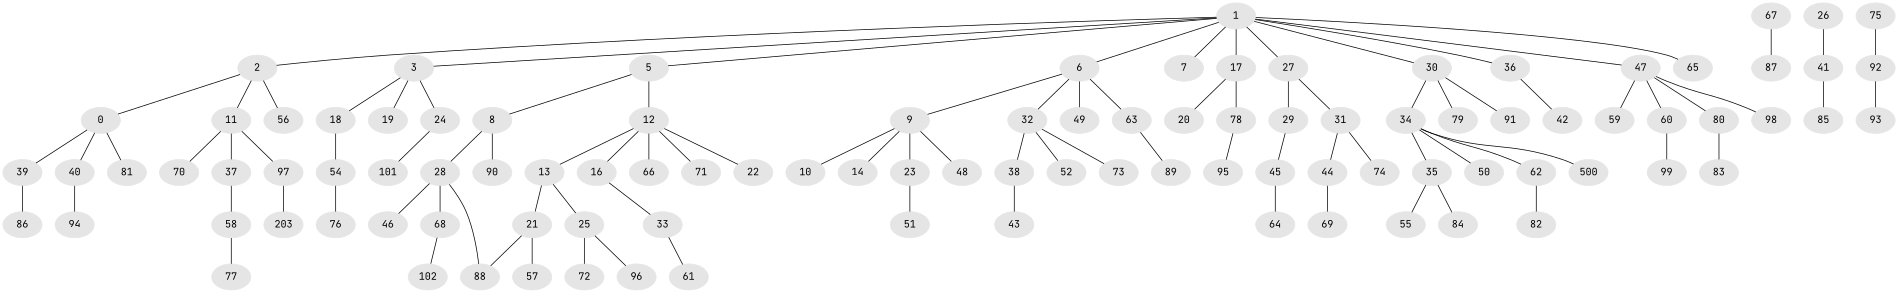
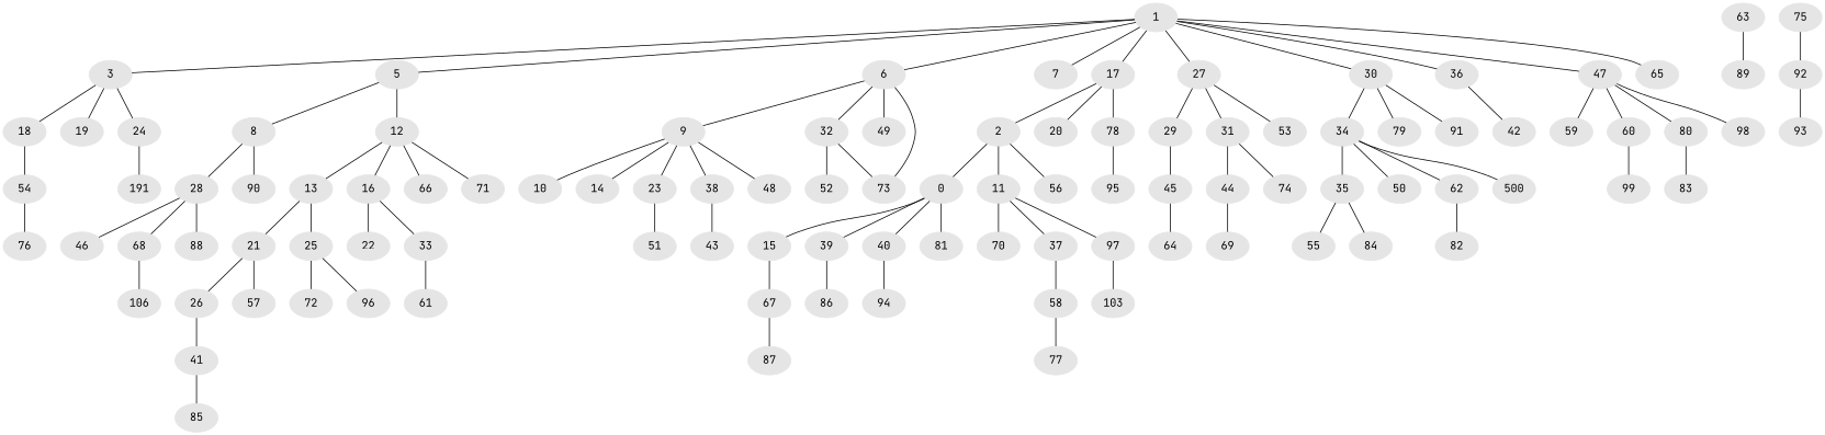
  graph {
    fontname="JetBrains Mono"
    node [color=gray90 fontname="JetBrains Mono" style=filled]
    edge [fontname="JetBrains Mono"]
    1
    2
    3
    5
    6
    7
    17
    27
    30
    36
    47
    65
    n13 [label=0]
    11
    56
    18
    19
    24
    8
    12
    9
    32
    49
    63
    20
    78
    29
    31
+   53
    34
    79
    91
    42
    59
    60
    80
    98
+   15
    39
    40
    81
    70
    37
    97
    54
-   101
+   101 [label=191]
    67
    86
    94
    28
    90
    13
    16
    66
    71
    10
    14
    23
    38
    48
    52
    73
    89
    46
    68
    88
    51
    43
    58
-   103 [label=203]
+   103
    21
    25
    22
    33
    26
    57
    72
    96
    87
    61
    95
    76
    41
    85
    75
    92
    45
    44
    74
-   102
+   102 [label=106]
    64
    35
    50
    62
    n95 [label=500]
    69
    55
    84
    82
    77
    99
    83
    93
-   1 -- 2
+   17 -- 2
    1 -- 3
    1 -- 5
    1 -- 6
    1 -- 7
    1 -- 17
    1 -- 27
    1 -- 30
    1 -- 36
    1 -- 47
    1 -- 65
    2 -- n13
    2 -- 11
    2 -- 56
    3 -- 18
    3 -- 19
    3 -- 24
    5 -- 8
    5 -- 12
    6 -- 9
    6 -- 32
    6 -- 49
-   6 -- 63
+   6 -- 73
    17 -- 20
    17 -- 78
    27 -- 29
    27 -- 31
+   27 -- 53
    30 -- 34
    30 -- 79
    30 -- 91
    36 -- 42
    47 -- 59
    47 -- 60
    47 -- 80
    47 -- 98
+   n13 -- 15
    n13 -- 39
    n13 -- 40
    n13 -- 81
    11 -- 70
    11 -- 37
    11 -- 97
    18 -- 54
    24 -- 101
    8 -- 28
    8 -- 90
    12 -- 13
    12 -- 16
    12 -- 66
    12 -- 71
    9 -- 10
    9 -- 14
    9 -- 23
-   32 -- 38
+   9 -- 38
    9 -- 48
    32 -- 52
    32 -- 73
    63 -- 89
    78 -- 95
    29 -- 45
    31 -- 44
    31 -- 74
    34 -- 35
    34 -- 50
    34 -- 62
    34 -- n95
    60 -- 99
    80 -- 83
+   15 -- 67
    39 -- 86
    40 -- 94
    37 -- 58
    97 -- 103
    54 -- 76
    67 -- 87
    28 -- 46
    28 -- 68
    28 -- 88
    13 -- 21
    13 -- 25
-   12 -- 22
+   16 -- 22
    16 -- 33
    23 -- 51
    38 -- 43
    68 -- 102
    58 -- 77
-   21 -- 88
+   21 -- 26
    21 -- 57
    25 -- 72
    25 -- 96
    33 -- 61
    26 -- 41
    41 -- 85
    75 -- 92
    92 -- 93
    45 -- 64
    44 -- 69
    35 -- 55
    35 -- 84
    62 -- 82
  }
